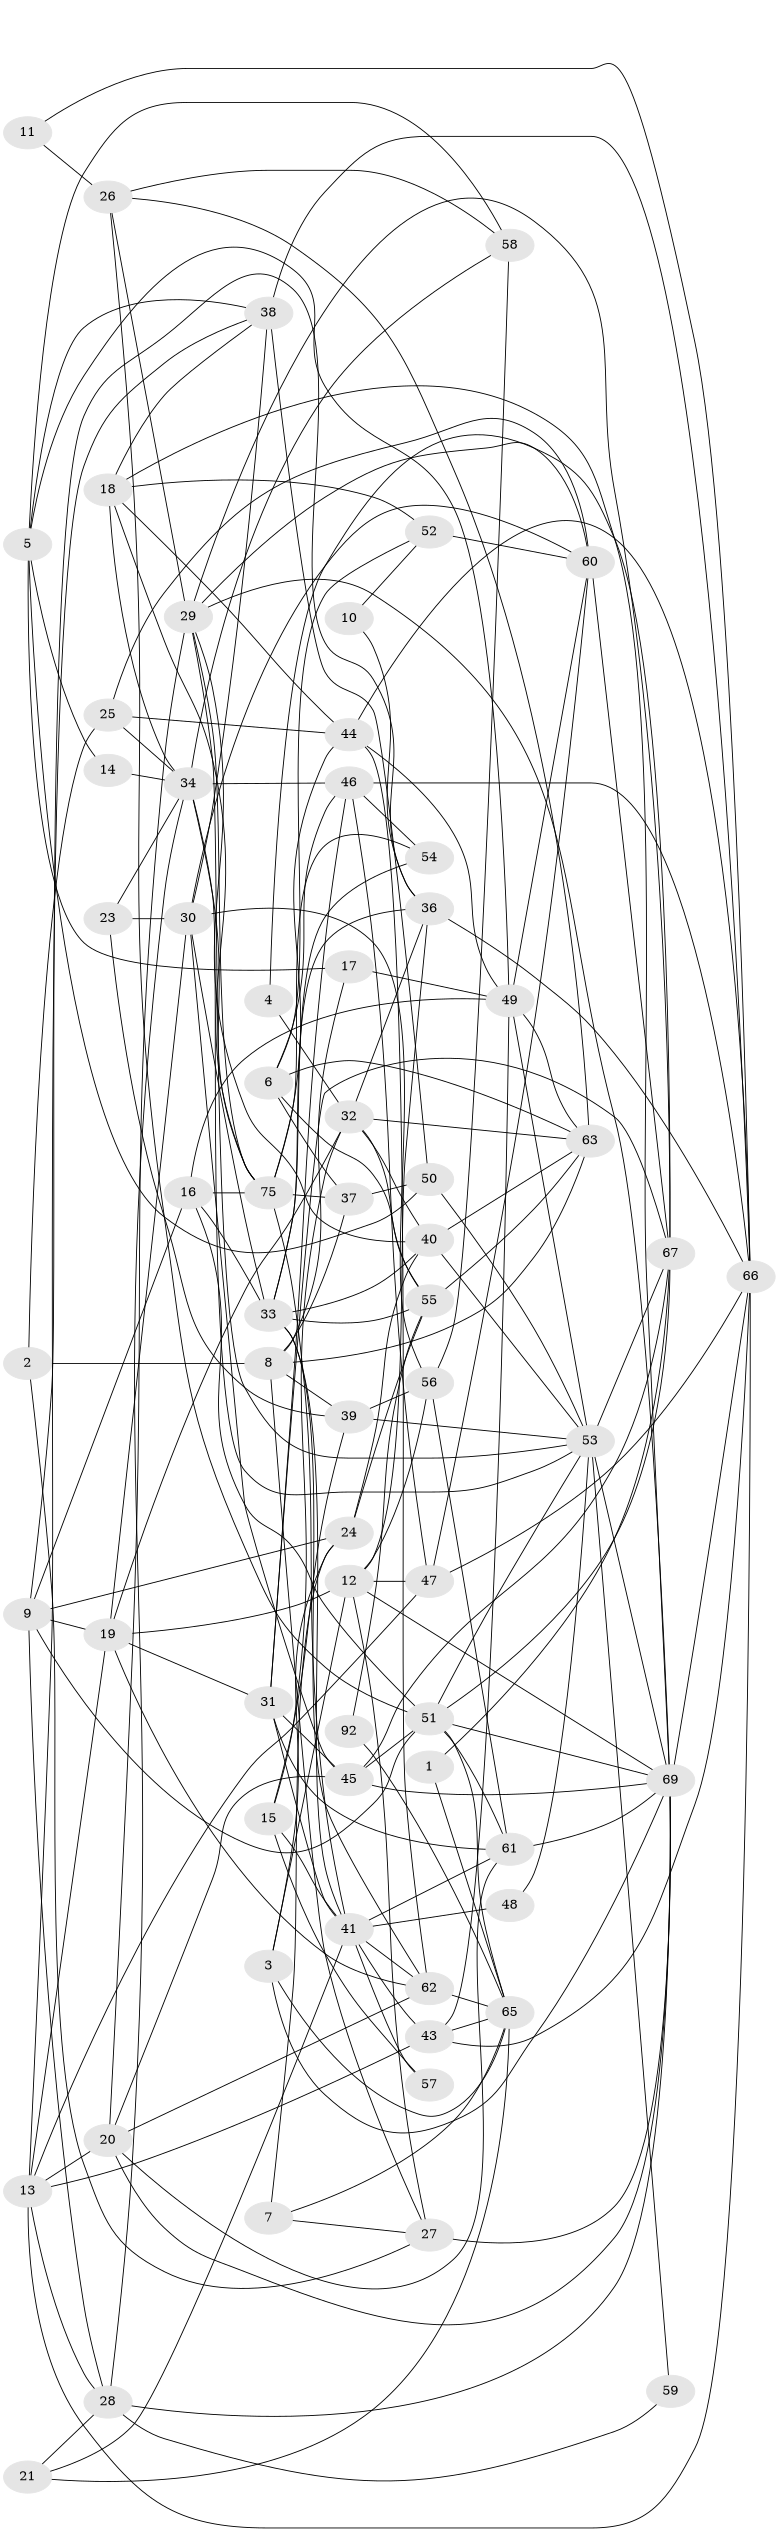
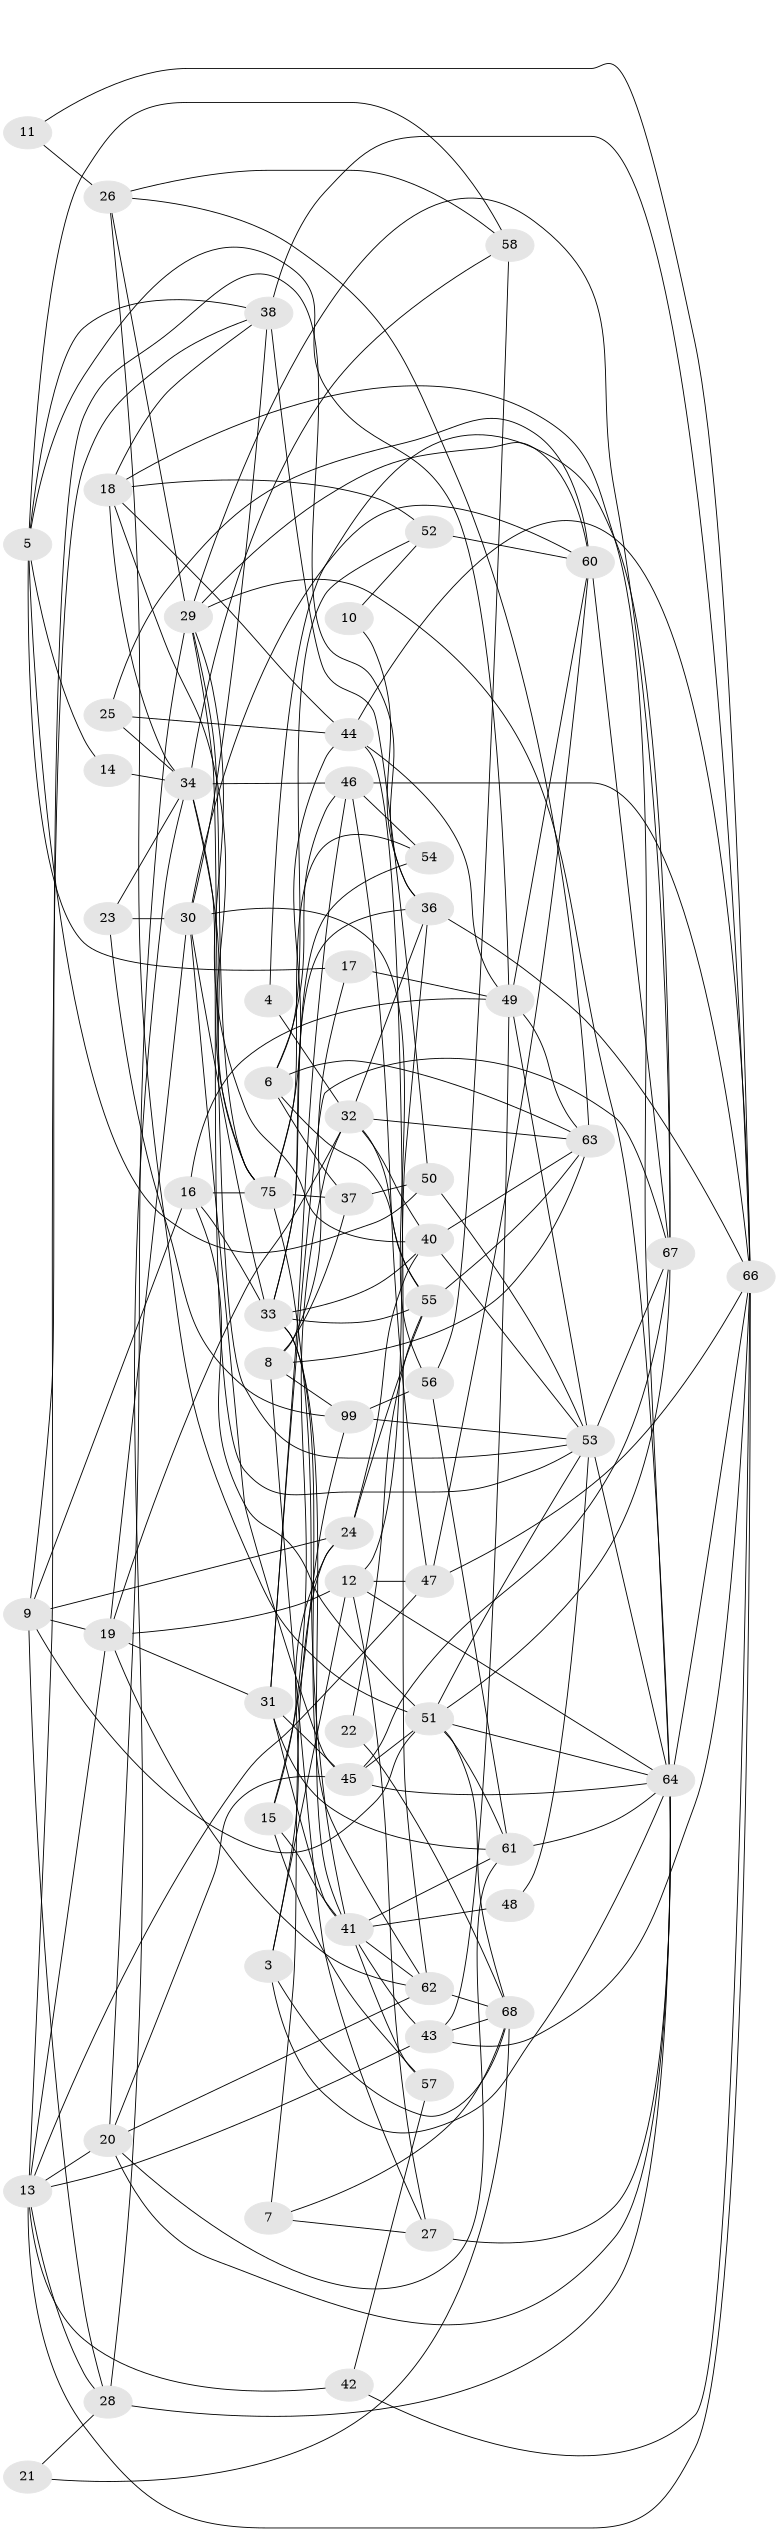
  graph {
    rankdir=LR
    node [color=gray90 style=filled]
    edge [weight=1.0]
-   1
-   65
+   65 [label=68]
    67
-   2
    8
    25
    27
    17
    37
    63
-   39
+   39 [label=99]
    34
    44
    60
-   64 [label=69]
+   64
    3
    12
    24
    36
    47
    56
    55
    40
    66
    4
    32
    5
    14
    38
    49
    50
    58
    53
    6
    46
    52
    54
    7
    9
    16
    19
    28
    51
    33
    n45 [label=75]
    30
    31
    62
-   59
    61
    10
    11
    26
    29
    13
    20
+   42
    43
    45
    57
    15
    41
    48
    18
    21
-   22 [label=92]
+   22
    23
-   1 -- 65
-   1 -- 67
-   2 -- 8
-   2 -- 25
-   2 -- 27
    8 -- 27
    8 -- 17
    8 -- 37
    8 -- 63
    8 -- 39
    25 -- 34
    25 -- 44
    25 -- 60
    27 -- 64 [weight=2.0]
    17 -- 49
    37 -- 50
    39 -- 56
    39 -- 53
    34 -- 58
    34 -- 53
    34 -- 46
    34 -- n45
    44 -- 66
    44 -- 49
    44 -- 62
    60 -- 67
    64 -- 66
    3 -- 65
    3 -- 64
    3 -- 12
    3 -- 24
    12 -- 27
    12 -- 64 [weight=2.0]
    12 -- 36
    12 -- 47
-   12 -- 56
    24 -- 55
    24 -- 40
    36 -- 66
    47 -- 60
    47 -- 66
    56 -- 58
    56 -- 61
    55 -- 63
    40 -- 63
    40 -- 53
    4 -- 67
    4 -- 32
    32 -- 63
    32 -- 36
    32 -- 55
    32 -- 40
    5 -- 17
    5 -- 14
    5 -- 38
    5 -- 49
    5 -- 50
    5 -- 58
    14 -- 34
    38 -- 66
    38 -- 50
    49 -- 63
    49 -- 60
    49 -- 53 [weight=2.0]
    50 -- 53
    53 -- 67
    53 -- 64
-   53 -- 59
    6 -- 37 [weight=2.0]
    6 -- 63 [weight=2.0]
    6 -- 55
    6 -- 46
    6 -- 52
    46 -- 47
    46 -- 66
    46 -- 54
    52 -- 60 [weight=2.0]
    7 -- 65
    7 -- 27
    7 -- 24
    9 -- 24
    9 -- 36
    9 -- 16
    9 -- 19
    9 -- 28
    9 -- 51
    16 -- 49
    16 -- 51
    16 -- 33
    16 -- n45
    19 -- 12
    19 -- 32
    19 -- 30
    19 -- 31
    19 -- 62
    28 -- 34
    28 -- 64
-   28 -- 59
    51 -- 65
    51 -- 67
    51 -- 64
    51 -- 53
    51 -- 61
    33 -- 36
    33 -- 55
    33 -- 40
    33 -- 54
    33 -- 62
    33 -- 41
    n45 -- 37
    n45 -- 44
    n45 -- 54
    n45 -- 41
    30 -- 60
    30 -- 56
    30 -- 38
    30 -- 33
    30 -- 45
    31 -- 67
    31 -- 46
    31 -- 61
    31 -- 45
    31 -- 41
    62 -- 65
    61 -- 64
    10 -- 36
    10 -- 52
    11 -- 66
    11 -- 26
    26 -- 63
    26 -- 58
    26 -- 51
    26 -- 29
    29 -- 67
    29 -- 60
    29 -- 64
    29 -- 40
    29 -- 53
    29 -- n45
    13 -- 47
    13 -- 66
    13 -- 38
    13 -- 19
    13 -- 28
    13 -- 20
+   13 -- 42
    13 -- 43
    20 -- 64
    20 -- 62
    20 -- 61
    20 -- 29
    20 -- 45
+   42 -- 66
+   42 -- 57
    43 -- 65
    43 -- 66
    43 -- 49
    45 -- 67
    45 -- 64
    45 -- 51
    15 -- 39
    15 -- 32
    15 -- 57
    15 -- 41
    41 -- 62
    41 -- 61
    41 -- 43
    41 -- 57
    41 -- 48
    48 -- 53
    18 -- 34
    18 -- 44
    18 -- 64
    18 -- 38
    18 -- 52
    18 -- n45
    21 -- 65
    21 -- 28
-   21 -- 41
    22 -- 65
    22 -- 55
    23 -- 39
    23 -- 34
    23 -- 30
  }
